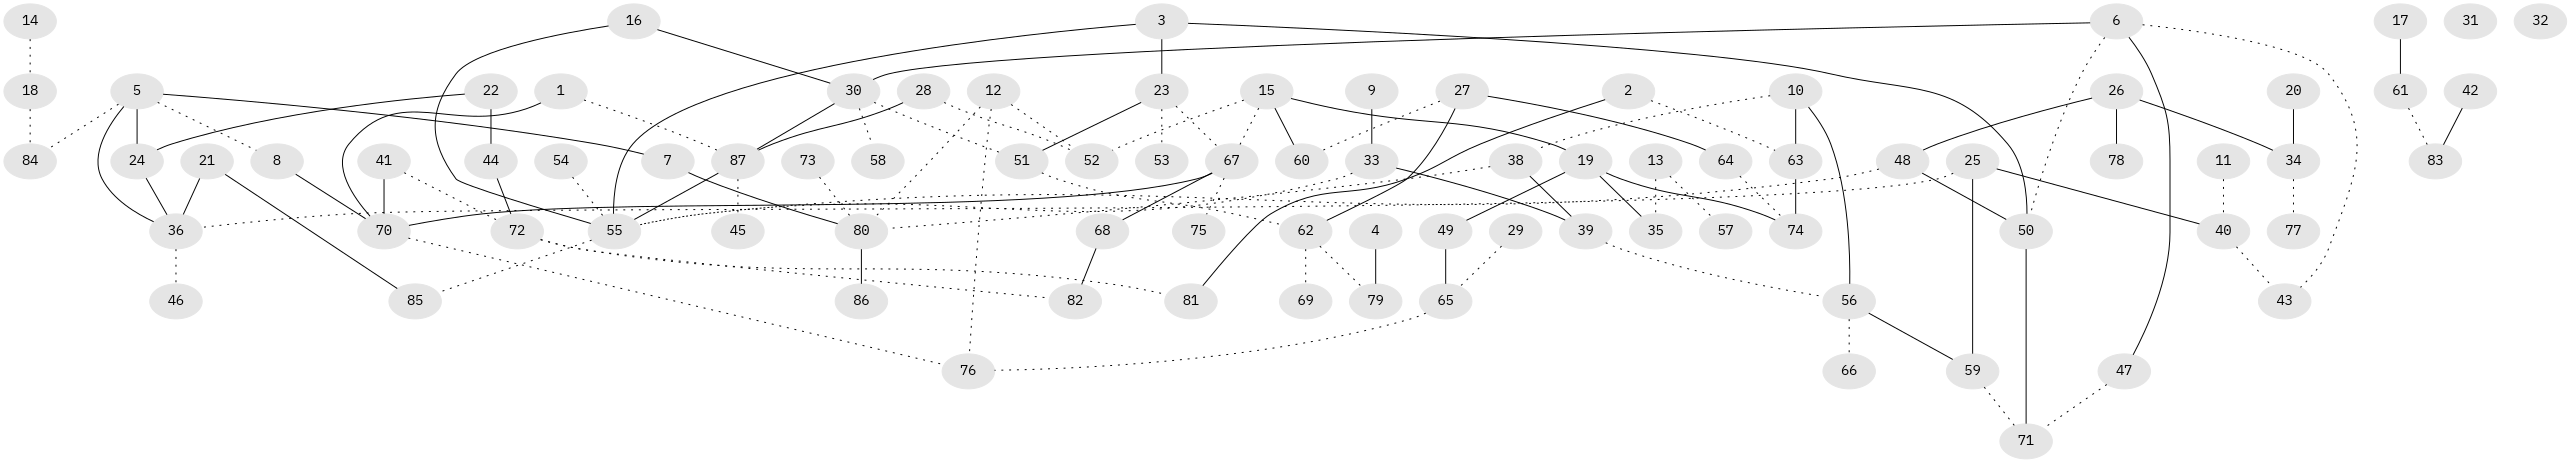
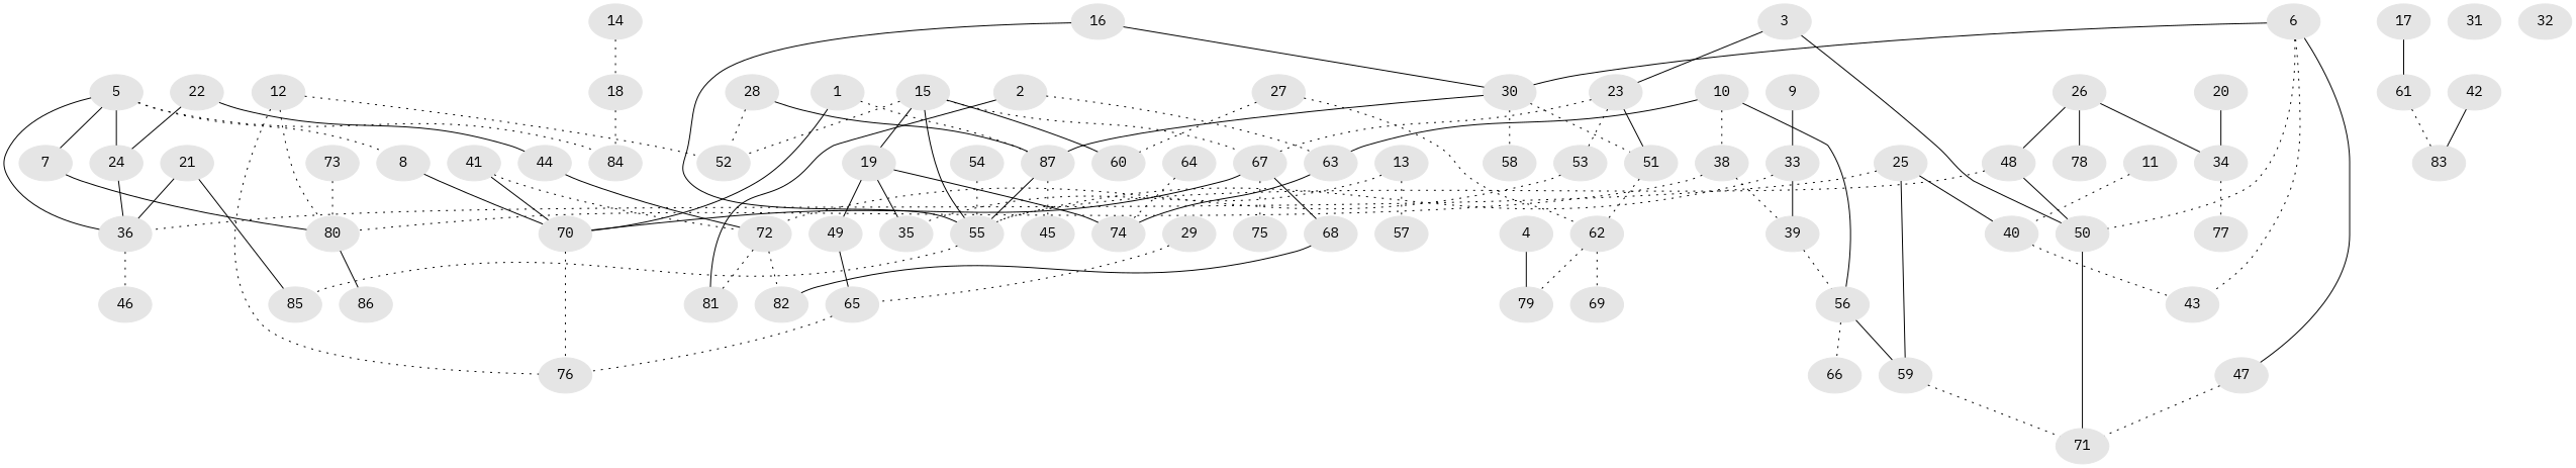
  graph {
    fontname="IBM Plex Mono"
    node [color=gray90 fontname="IBM Plex Mono" style=filled]
    edge [fontname="IBM Plex Mono" style=solid]
    n1 [label=87]
    1
    70
    55
    45
    76
    2
    63
    81
    4
    79
    74
    3
    23
    50
    67
    51
    53
    71
    85
    5
    7
    8
    24
    36
    84
    80
    46
    6
    30
    43
    47
    58
    86
    9
    33
    39
    10
    38
    56
    59
    66
    11
    40
    12
    52
    13
    57
    35
    14
    18
    15
    19
    60
    49
    68
    75
    16
    17
    61
    83
    65
    20
    34
    77
    21
    22
    44
    72
    62
    25
    26
    48
    78
    27
    64
    69
    28
    29
    31
    32
    41
    82
    42
    54
    73
    n1 -- 55
    n1 -- 45 [style=dotted]
    1 -- n1 [style=dotted]
    1 -- 70
    70 -- 76 [style=dotted]
    55 -- 85 [style=dotted]
    2 -- 63 [style=dotted]
    2 -- 81
    63 -- 74
    4 -- 79
-   3 -- 55
+   15 -- 55
    3 -- 23
    3 -- 50
    23 -- 67 [style=dotted]
    23 -- 51
    23 -- 53 [style=dotted]
    50 -- 71
    67 -- 70
    67 -- 68
    67 -- 75 [style=dotted]
    51 -- 62 [style=dotted]
+   53 -- 72 [style=dotted]
    5 -- 7
    5 -- 8 [style=dotted]
    5 -- 24
    5 -- 36
    5 -- 84 [style=dotted]
    7 -- 80
    8 -- 70
    24 -- 36
    36 -- 46 [style=dotted]
    80 -- 86
    6 -- 50 [style=dotted]
    6 -- 30
    6 -- 43 [style=dotted]
    6 -- 47
    30 -- n1
    30 -- 51 [style=dotted]
    30 -- 58 [style=dotted]
    47 -- 71 [style=dotted]
    9 -- 33
    33 -- 55 [style=dotted]
    33 -- 39
    39 -- 56 [style=dotted]
    10 -- 63
    10 -- 38 [style=dotted]
    10 -- 56
    38 -- 80 [style=dotted]
-   38 -- 39
+   38 -- 39 [style=dotted]
    56 -- 59
    56 -- 66 [style=dotted]
    59 -- 71 [style=dotted]
    11 -- 40 [style=dotted]
    40 -- 43 [style=dotted]
    12 -- 76 [style=dotted]
    12 -- 80 [style=dotted]
    12 -- 52 [style=dotted]
    13 -- 57 [style=dotted]
    13 -- 35 [style=dotted]
    14 -- 18 [style=dotted]
    18 -- 84 [style=dotted]
    15 -- 67 [style=dotted]
    15 -- 52 [style=dotted]
    15 -- 19
    15 -- 60
    19 -- 74
    19 -- 35
    19 -- 49
    49 -- 65
    68 -- 82
    16 -- 55
    16 -- 30
    17 -- 61
    61 -- 83 [style=dotted]
    65 -- 76 [style=dotted]
    20 -- 34
    34 -- 77 [style=dotted]
    21 -- 85
    21 -- 36
    22 -- 24
    22 -- 44
    44 -- 72
    72 -- 81 [style=dotted]
    72 -- 82 [style=dotted]
    62 -- 79 [style=dotted]
    62 -- 69 [style=dotted]
    25 -- 36 [style=dotted]
    25 -- 59
    25 -- 40
    26 -- 34
    26 -- 48
    26 -- 78
    48 -- 55 [style=dotted]
    48 -- 50
    27 -- 60 [style=dotted]
-   27 -- 62
-   27 -- 64
+   27 -- 62 [style=dotted]
    64 -- 74 [style=dotted]
    28 -- n1
    28 -- 52 [style=dotted]
    29 -- 65 [style=dotted]
    41 -- 70
    41 -- 72 [style=dotted]
    42 -- 83
    54 -- 55 [style=dotted]
    73 -- 80 [style=dotted]
  }
